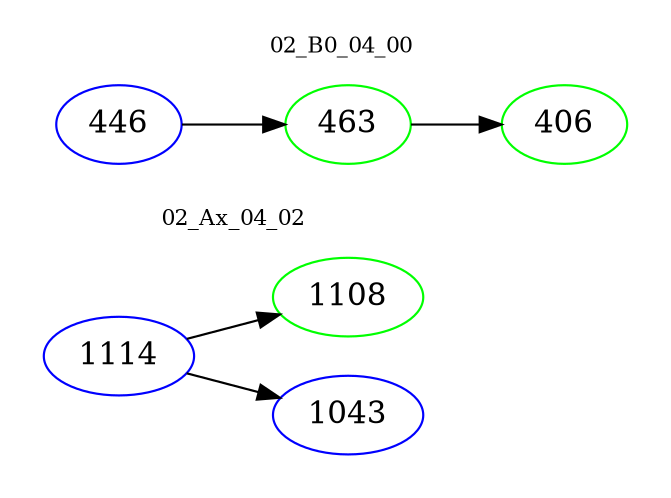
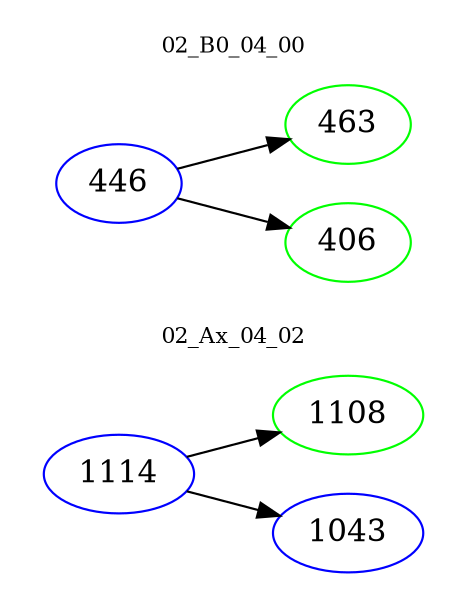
  digraph {
    rankdir=LR
    node [color=blue]
    edge [color=black]
    n1 [label=1114]
    n2 [label=1043]
    n3 [color=green label=1108]
    n4 [label=446]
    n5 [color=green label=406]
    n6 [color=green label=463]
    subgraph cluster_1 {
      color=white
      fontsize=10
      label="02_Ax_04_02"
      n1
      n2
      n3
    }
    subgraph cluster_2 {
      color=white
      fontsize=10
      label="02_B0_04_00"
      n4
      n5
      n6
    }
    n1 -> n2
    n1 -> n3
-   n6 -> n5
+   n4 -> n5
    n4 -> n6
  }
